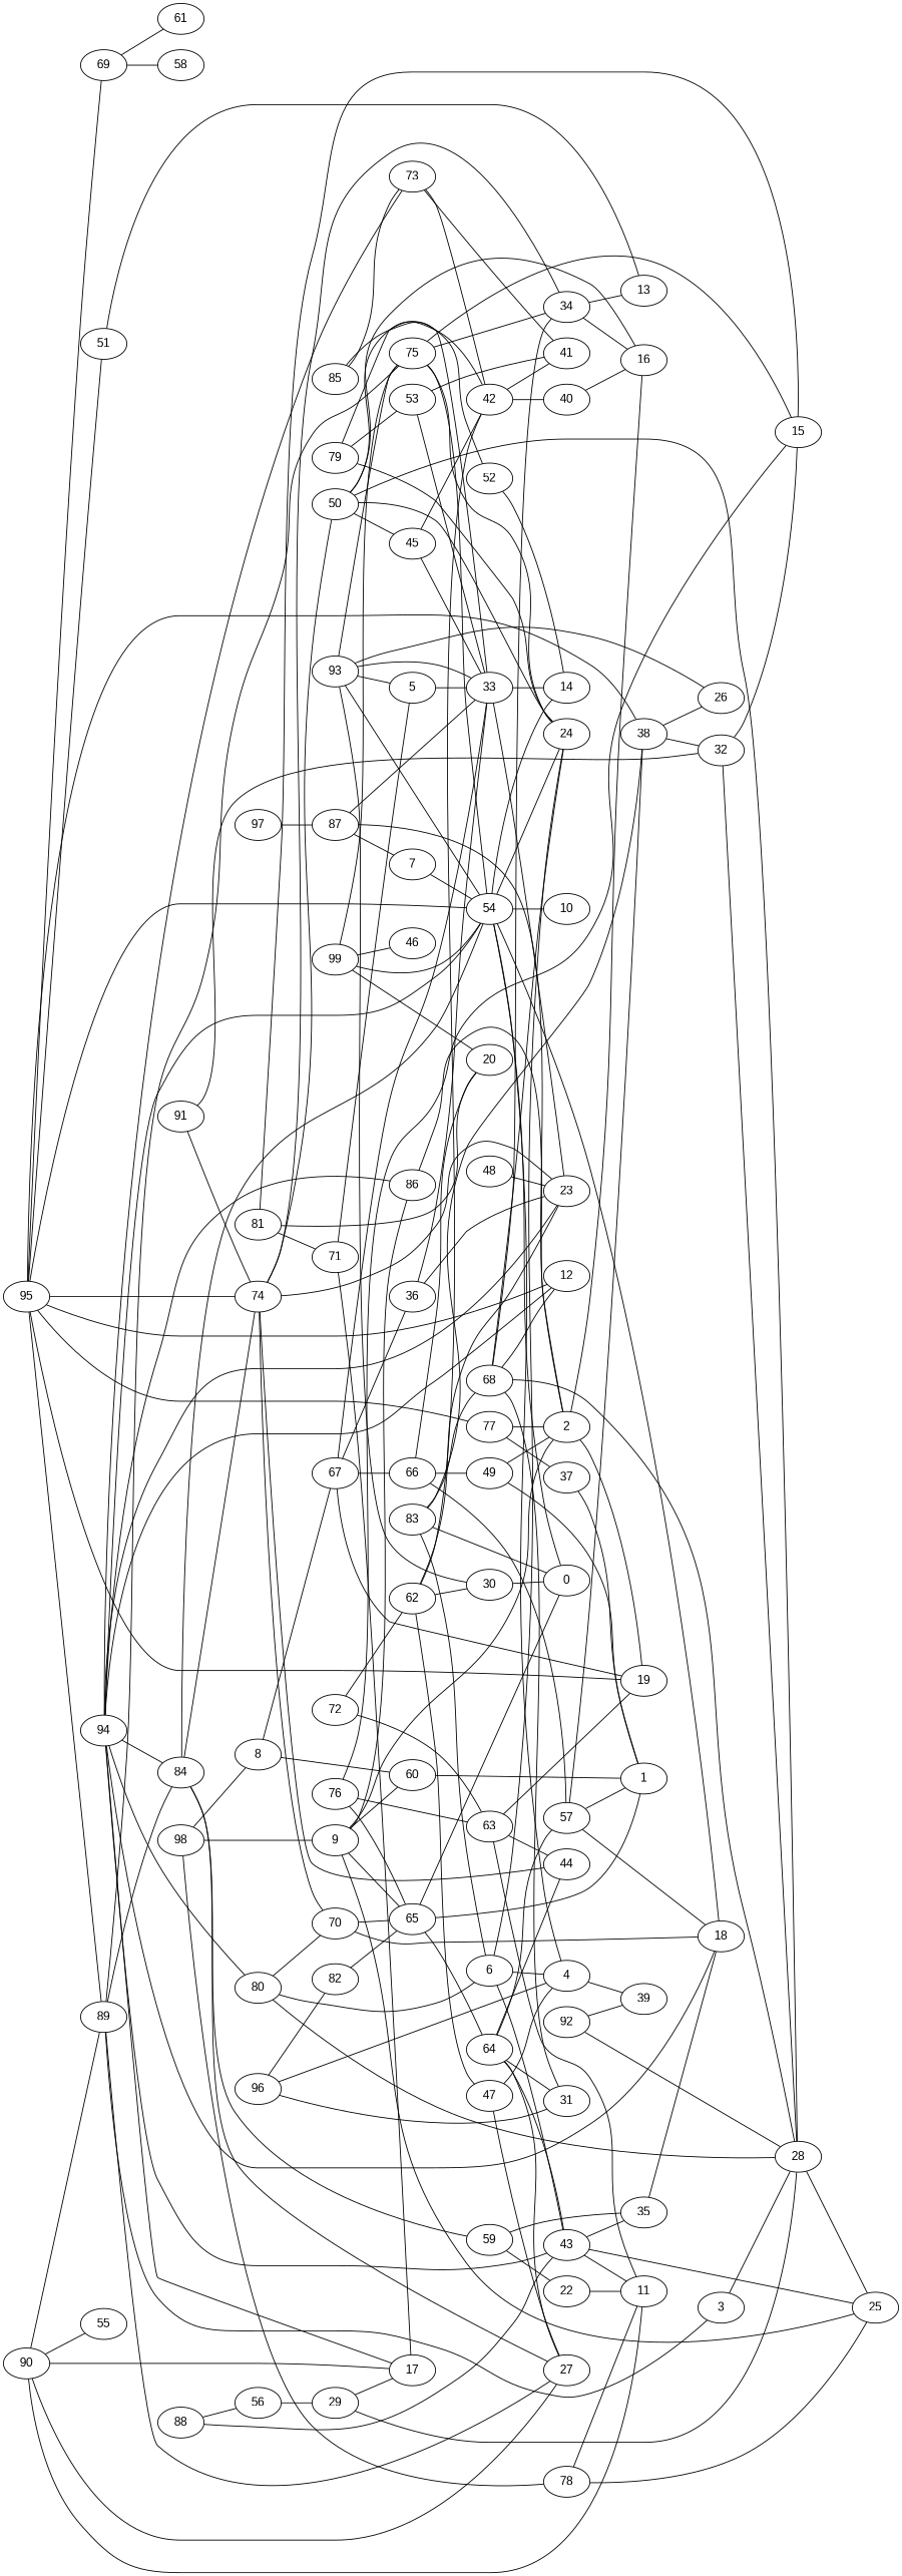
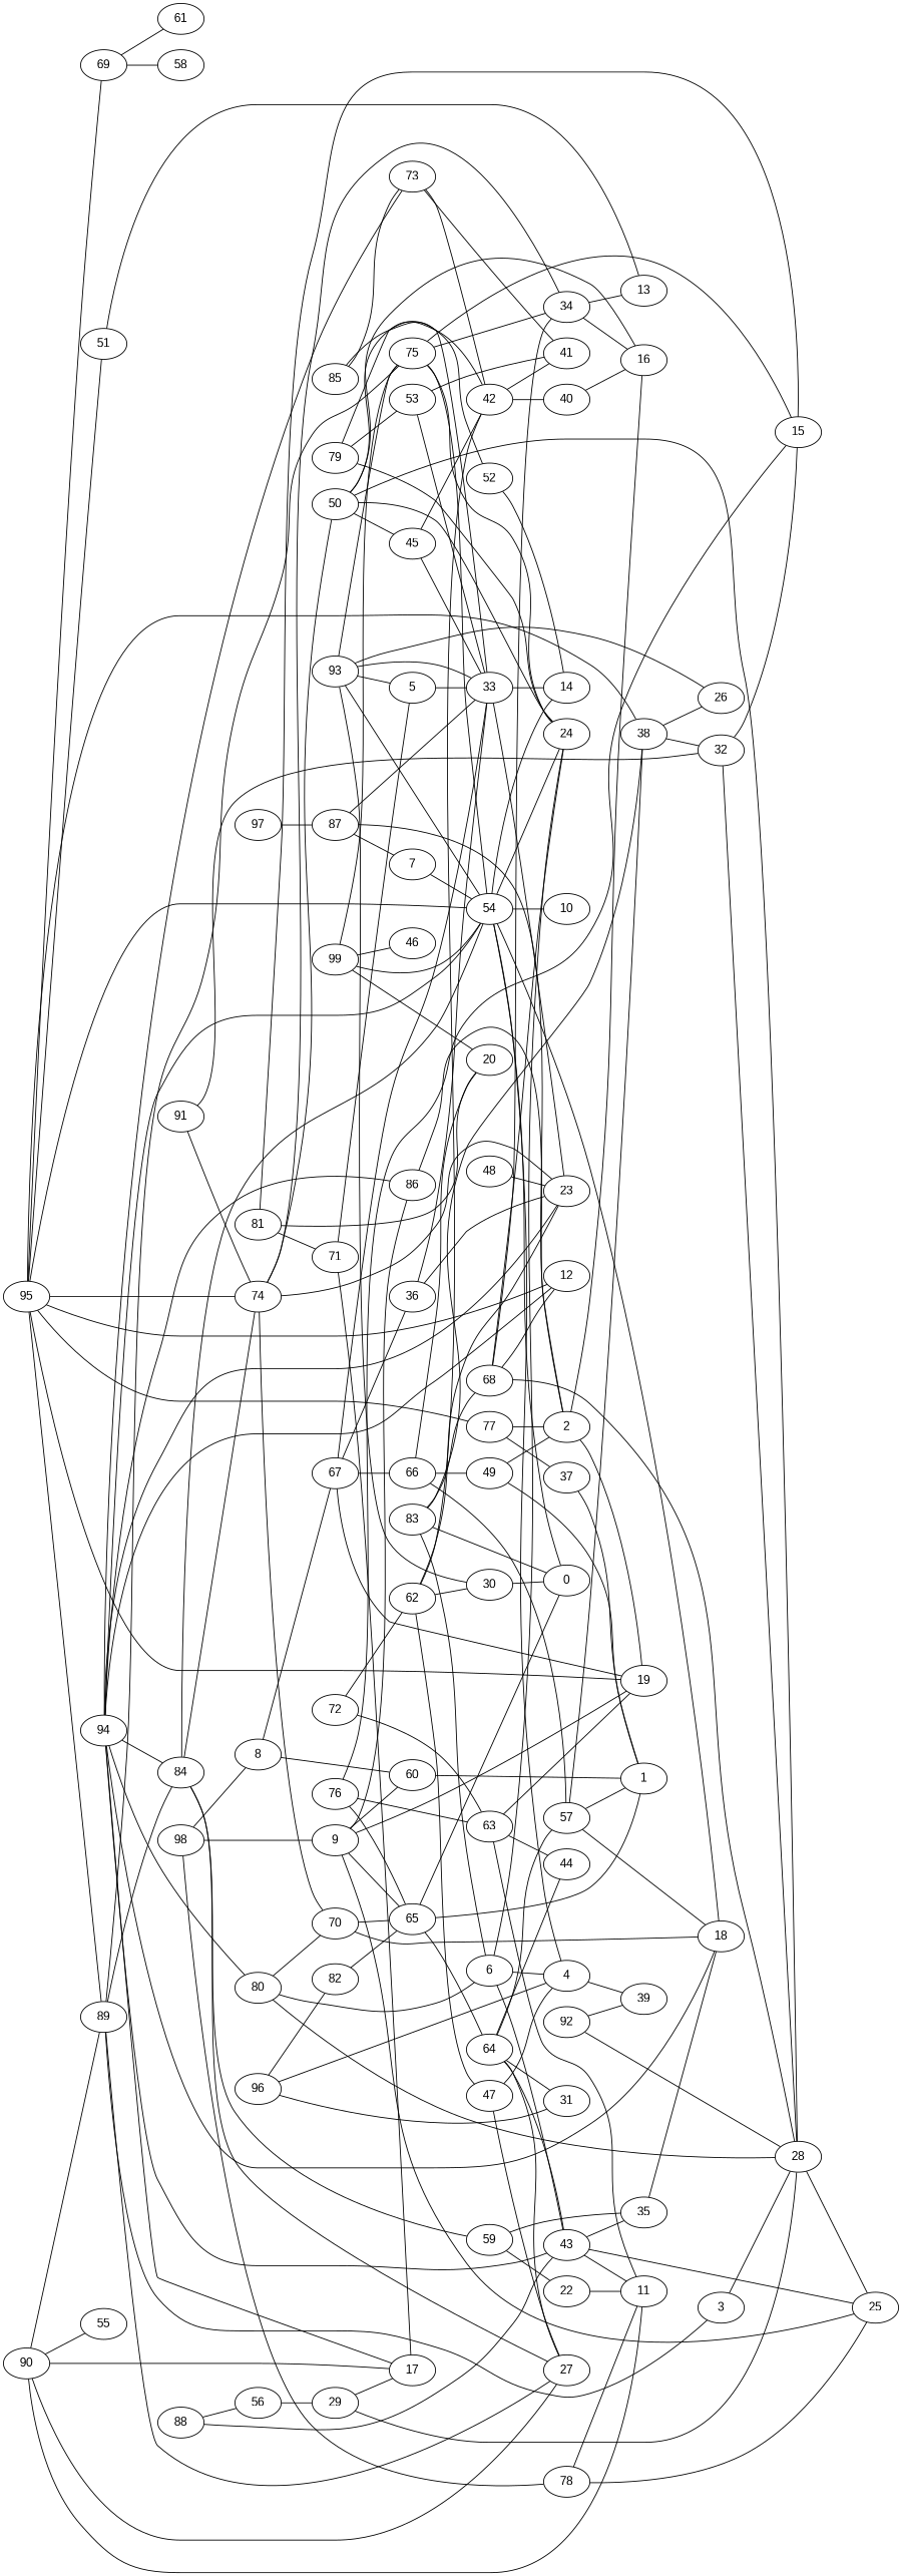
  digraph {
    fontname="Liberation Sans"
    rankdir=LR
    node [fontname="Liberation Sans"]
    edge [color=black dir=none fontname="Liberation Sans"]
    91
    74
    32
    23
    34
    44
    50
    70
    80
    28
    6
    25
    48
    97
    87
    33
    7
    2
    85
    73
    14
    22
    11
    16
    13
    52
    88
    56
    43
    29
    83
    0
    38
    68
    92
    39
    15
    17
    79
    24
    53
    76
    63
    65
    19
    4
    45
    42
    18
    64
    1
    54
    10
    9
    60
    86
    93
    5
    26
    75
    30
    94
    84
    41
    35
    57
    40
    62
    47
    36
    78
    71
    89
    3
    27
    98
    8
    12
    67
    69
    61
    58
    95
    51
    77
    37
    81
    20
    66
    49
    59
    99
    46
    31
    72
    90
    55
    96
    82
    subgraph sub_1 {
      91
      74
      32
      23
      34
      44
      50
      70
      80
      28
      6
      25
      48
      97
      87
      33
      7
      2
      85
      73
      14
      22
      11
      16
      13
      52
      88
      56
      43
      29
      83
      0
      38
      68
      92
      39
      15
      17
      79
      24
      53
      76
      63
      65
      19
      4
      45
      42
      18
      64
      1
      54
      10
      9
      60
      86
      93
      5
      26
      75
      30
      94
      84
      41
      35
      57
      40
      62
      47
      36
      78
      71
      89
      3
      27
      98
      8
      12
      67
      69
      61
      58
      95
      51
      77
      37
      81
      20
      66
      49
      59
      99
      46
      31
      72
      90
      55
      96
      82
    }
    91 -> 74
    91 -> 32
    74 -> 23
    74 -> 34
-   74 -> 44
    74 -> 50
    74 -> 70
    32 -> 28
    32 -> 15
    34 -> 16
    34 -> 13
    50 -> 28
    50 -> 16
    50 -> 24
    50 -> 45
    50 -> 42
    70 -> 65
    70 -> 18
    80 -> 70
    80 -> 28
    80 -> 6
    28 -> 25
    6 -> 43
    6 -> 24
    6 -> 4
    48 -> 23
    97 -> 87
    87 -> 33
    87 -> 7
    87 -> 2
    33 -> 23
    33 -> 14
    7 -> 54
    2 -> 16
    2 -> 19
    85 -> 33
    85 -> 73
    73 -> 42
    73 -> 41
    22 -> 11
    52 -> 14
    88 -> 56
    88 -> 43
    56 -> 29
    43 -> 25
    43 -> 11
    43 -> 35
    29 -> 28
    29 -> 17
    83 -> 6
    83 -> 0
    83 -> 38
    83 -> 68
    38 -> 32
    38 -> 26
    68 -> 34
    68 -> 28
    68 -> 24
    68 -> 12
-   68 -> 31
    92 -> 28
    92 -> 39
    79 -> 52
    79 -> 24
    79 -> 53
    53 -> 33
    53 -> 41
    76 -> 15
    76 -> 63
    76 -> 65
    63 -> 44
    63 -> 11
    63 -> 19
    65 -> 0
    65 -> 64
    65 -> 1
    4 -> 39
    45 -> 33
    45 -> 42
    42 -> 41
    42 -> 40
    64 -> 44
    64 -> 43
    64 -> 57
    64 -> 27
    64 -> 31
    54 -> 14
    54 -> 0
    54 -> 24
    54 -> 4
    54 -> 18
    54 -> 10
    9 -> 25
    9 -> 65
-   9 -> 2
+   9 -> 19
    9 -> 60
    9 -> 86
    60 -> 1
    86 -> 2
    93 -> 33
    93 -> 54
    93 -> 5
    93 -> 26
    93 -> 75
    93 -> 30
    5 -> 33
    75 -> 34
    75 -> 15
    75 -> 24
    75 -> 54
    30 -> 0
    94 -> 23
    94 -> 80
    94 -> 73
    94 -> 43
    94 -> 17
    94 -> 18
    94 -> 54
    94 -> 86
    94 -> 84
    94 -> 12
    84 -> 74
    84 -> 54
    84 -> 27
    84 -> 59
    35 -> 18
    57 -> 38
    57 -> 18
    57 -> 1
    40 -> 16
    62 -> 23
    62 -> 42
    62 -> 30
    62 -> 47
    47 -> 4
    47 -> 27
    36 -> 23
    36 -> 33
    78 -> 25
    78 -> 11
    71 -> 17
    71 -> 5
    89 -> 75
    89 -> 84
    89 -> 3
    89 -> 27
    3 -> 28
    98 -> 9
    98 -> 78
    98 -> 8
    8 -> 60
    8 -> 67
    67 -> 33
    67 -> 19
    67 -> 36
    67 -> 66
    69 -> 61
    69 -> 58
    95 -> 74
    95 -> 38
    95 -> 19
    95 -> 54
    95 -> 89
    95 -> 12
    95 -> 69
    95 -> 51
    95 -> 77
    51 -> 13
    77 -> 2
    77 -> 37
    37 -> 1
    81 -> 15
    81 -> 71
    81 -> 20
    66 -> 57
    66 -> 20
    66 -> 49
    49 -> 2
    49 -> 1
    59 -> 22
    59 -> 35
    99 -> 54
    99 -> 75
    99 -> 20
    99 -> 46
    72 -> 63
    72 -> 62
    90 -> 11
    90 -> 17
    90 -> 89
    90 -> 27
    90 -> 55
    96 -> 4
    96 -> 31
    96 -> 82
    82 -> 65
  }
